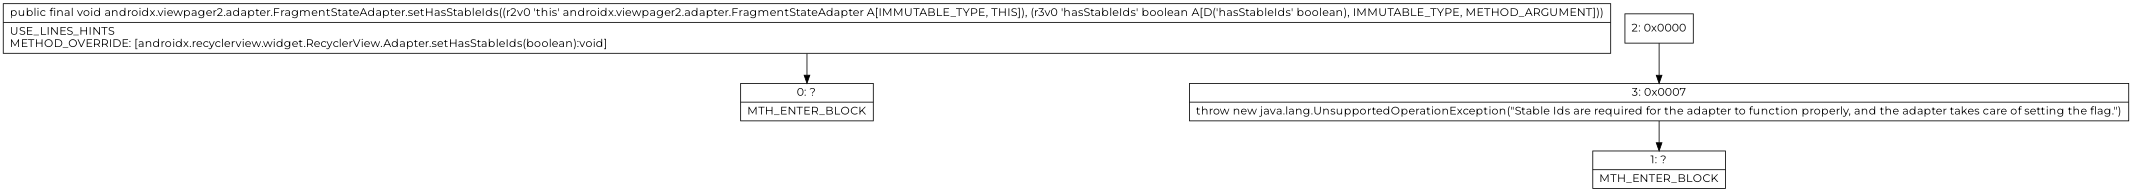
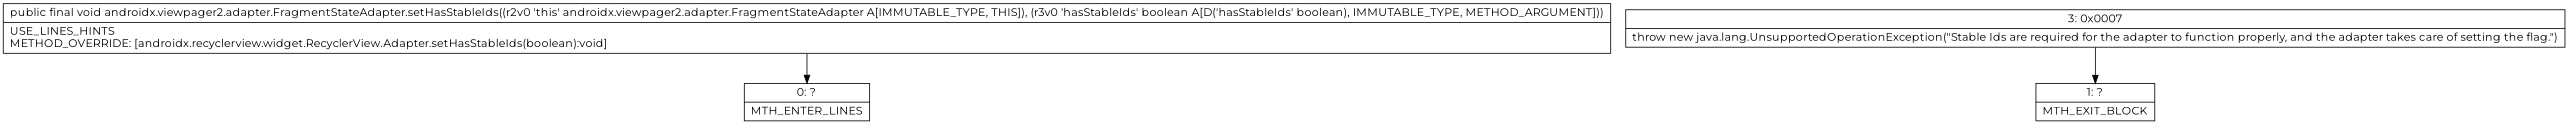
  digraph {
    fontname=Montserrat
    node [fontname=Montserrat shape=record]
    edge [fontname=Montserrat]
-   n1 [label="{0\:\ ?|MTH_ENTER_BLOCK\l}"]
-   n2 [label="{2\:\ 0x0000}"]
+   n1 [label="{0\:\ ?|MTH_ENTER_LINES\l}"]
    n3 [label="{3\:\ 0x0007|throw new java.lang.UnsupportedOperationException(\"Stable Ids are required for the adapter to function properly, and the adapter takes care of setting the flag.\")\l}"]
-   n4 [label="{1\:\ ?|MTH_ENTER_BLOCK\l}"]
+   n4 [label="{1\:\ ?|MTH_EXIT_BLOCK\l}"]
    n5 [label="{public final void androidx.viewpager2.adapter.FragmentStateAdapter.setHasStableIds((r2v0 'this' androidx.viewpager2.adapter.FragmentStateAdapter A[IMMUTABLE_TYPE, THIS]), (r3v0 'hasStableIds' boolean A[D('hasStableIds' boolean), IMMUTABLE_TYPE, METHOD_ARGUMENT]))  | USE_LINES_HINTS\lMETHOD_OVERRIDE: [androidx.recyclerview.widget.RecyclerView.Adapter.setHasStableIds(boolean):void]\l}"]
-   n2 -> n3
    n3 -> n4
    n5 -> n1
  }
